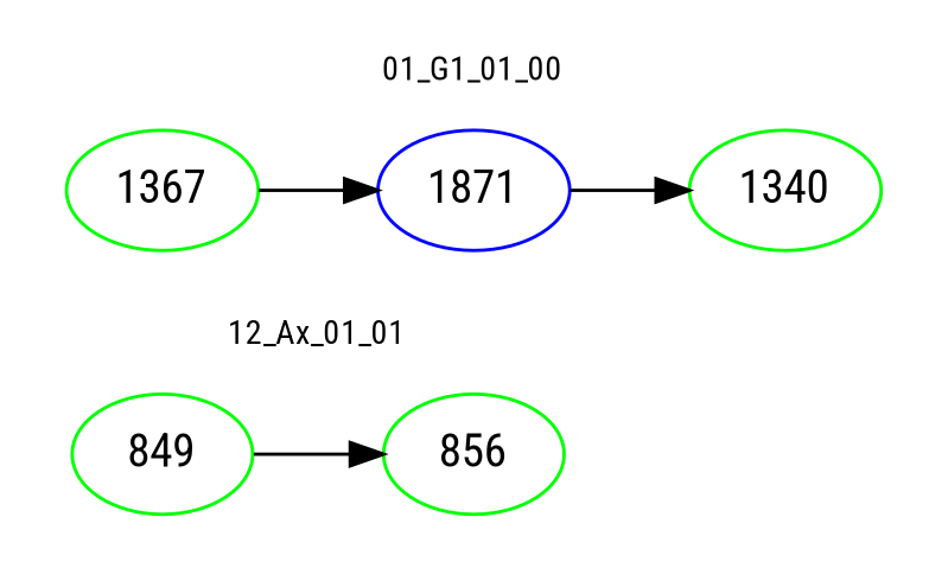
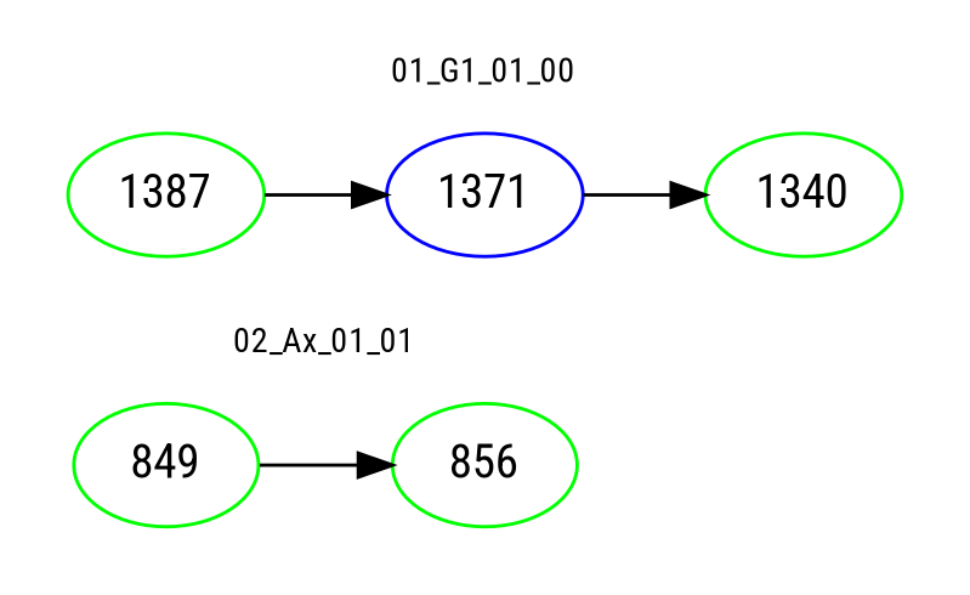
  digraph {
    fontname="Roboto Condensed"
    rankdir=LR
    node [color=green fontname="Roboto Condensed"]
    edge [color=black fontname="Roboto Condensed"]
    n1 [label=849]
    n2 [label=856]
-   n3 [label=1367]
+   n3 [label=1387]
    n4 [label=1340]
-   n5 [color=blue label=1871]
+   n5 [color=blue label=1371]
    subgraph cluster_1 {
      color=white
      fontsize=10
-     label="12_Ax_01_01"
+     label="02_Ax_01_01"
      n1
      n2
    }
    subgraph cluster_2 {
      color=white
      fontsize=10
      label="01_G1_01_00"
      n3
      n4
      n5
    }
    n1 -> n2
    n3 -> n5
    n5 -> n4
  }
